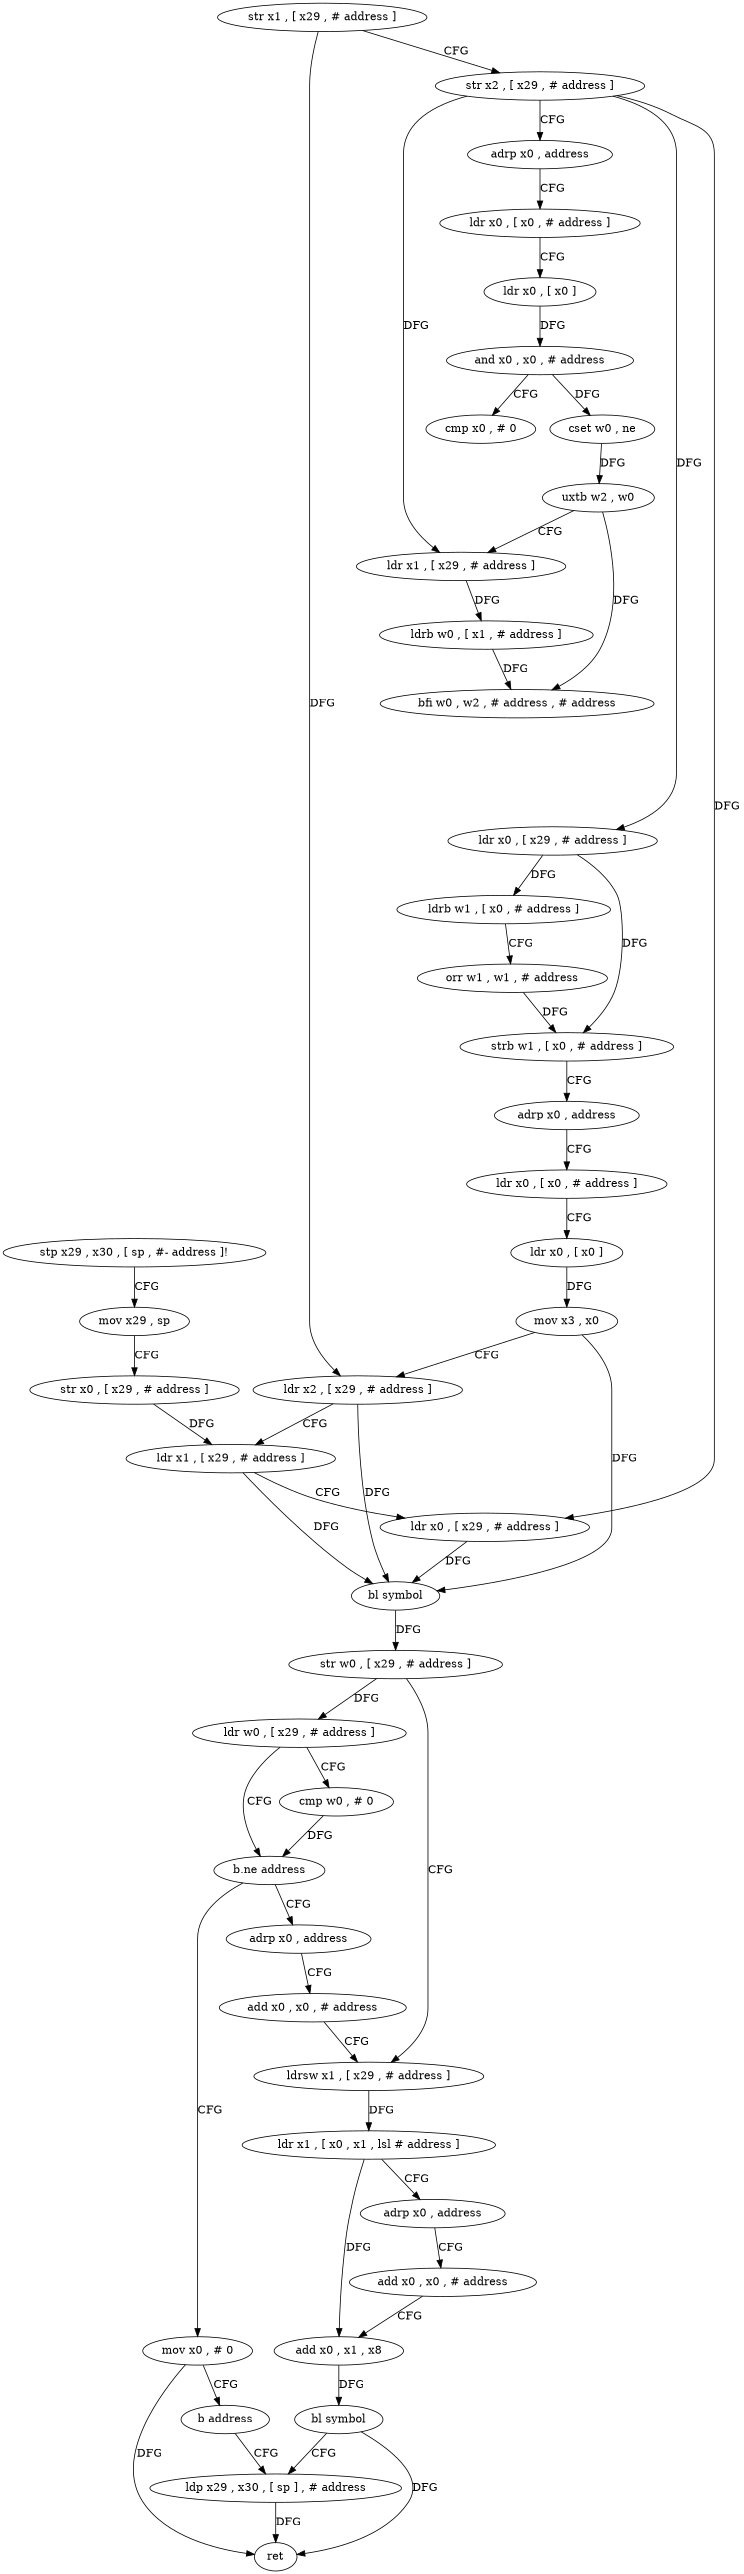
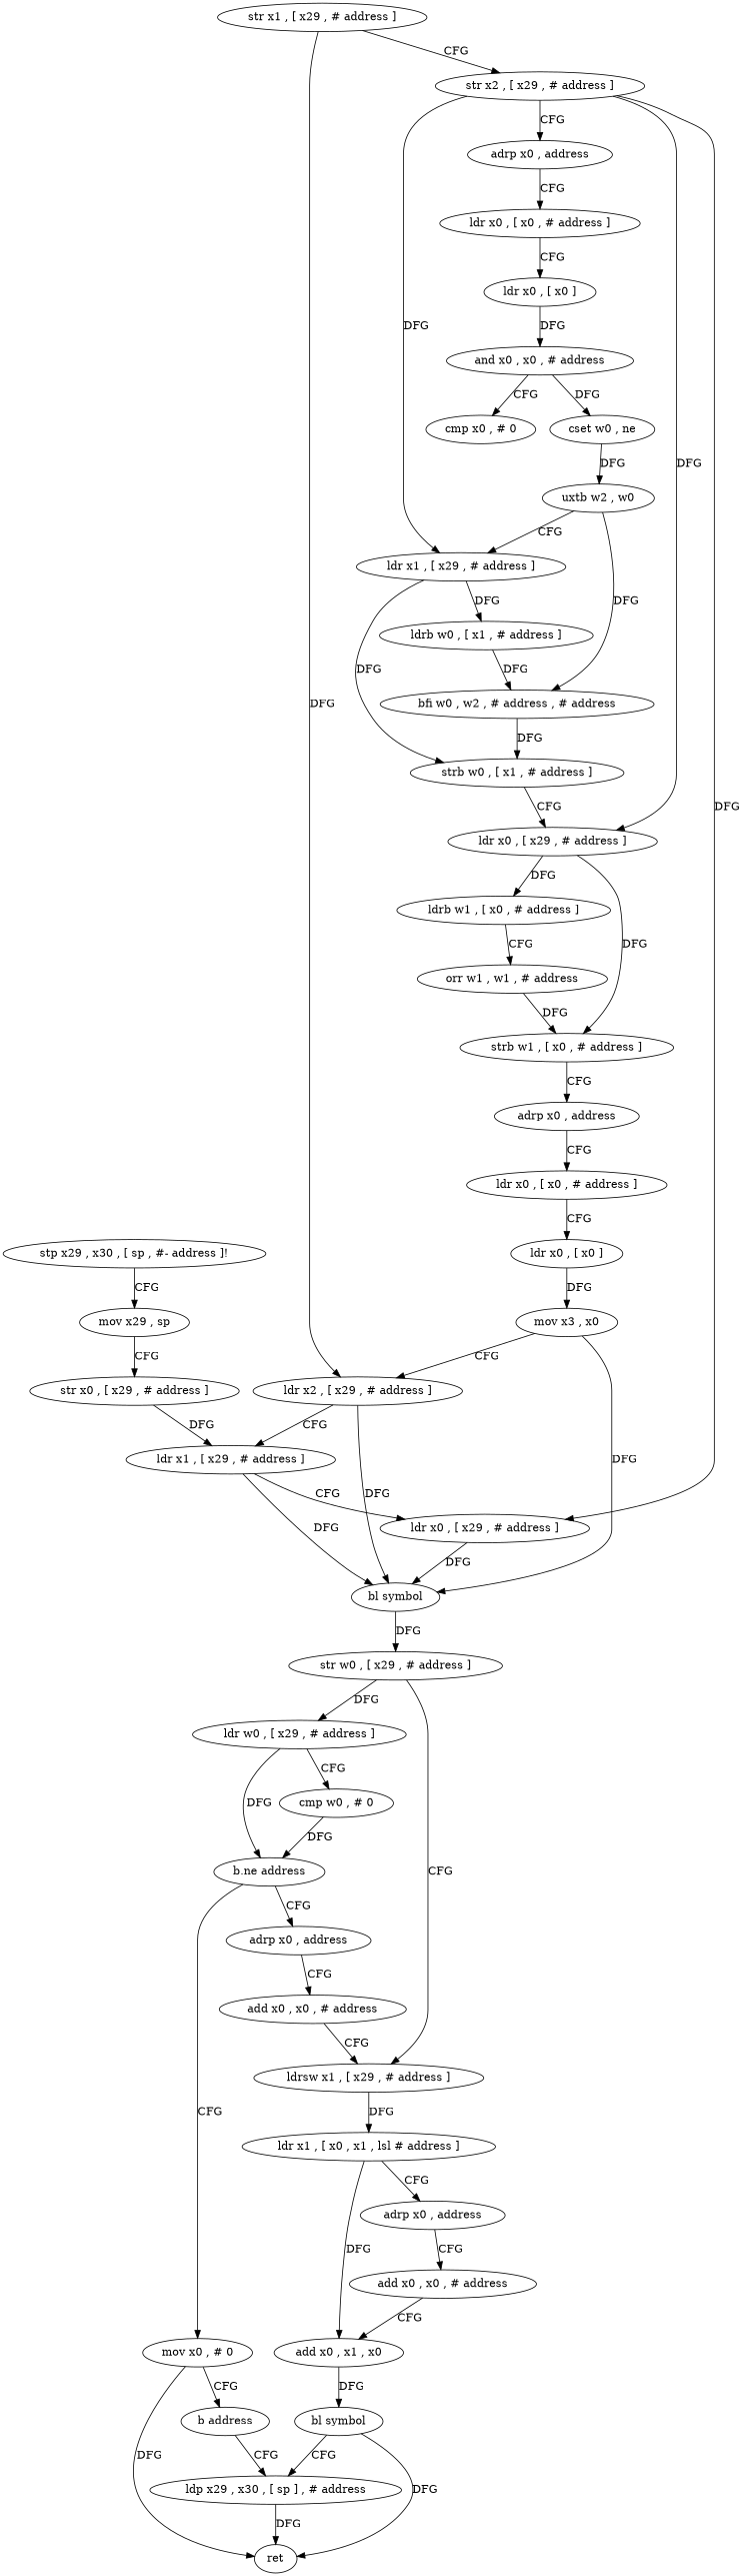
  digraph {
    n1 [label="stp x29 , x30 , [ sp , #- address ]!"]
    n2 [label="mov x29 , sp"]
    n3 [label="str x0 , [ x29 , # address ]"]
    n4 [label="ldr x1 , [ x29 , # address ]"]
    n5 [label="str x1 , [ x29 , # address ]"]
    n6 [label="str x2 , [ x29 , # address ]"]
    n7 [label="ldr x2 , [ x29 , # address ]"]
    n8 [label="ldr x0 , [ x29 , # address ]"]
    n9 [label="bl symbol"]
    n10 [label="adrp x0 , address"]
    n11 [label="ldr x1 , [ x29 , # address ]"]
    n12 [label="ldr x0 , [ x29 , # address ]"]
    n13 [label="ldr x0 , [ x0 , # address ]"]
    n14 [label="ldrb w0 , [ x1 , # address ]"]
+   n15 [label="strb w0 , [ x1 , # address ]"]
    n16 [label="ldrb w1 , [ x0 , # address ]"]
    n17 [label="strb w1 , [ x0 , # address ]"]
    n18 [label="ldr x0 , [ x0 ]"]
    n19 [label="and x0 , x0 , # address"]
    n20 [label="cmp x0 , # 0"]
    n21 [label="cset w0 , ne"]
    n22 [label="uxtb w2 , w0"]
    n23 [label="bfi w0 , w2 , # address , # address"]
    n24 [label="orr w1 , w1 , # address"]
    n25 [label="adrp x0 , address"]
    n26 [label="ldr x0 , [ x0 , # address ]"]
    n27 [label="ldr x0 , [ x0 ]"]
    n28 [label="mov x3 , x0"]
    n29 [label="str w0 , [ x29 , # address ]"]
    n30 [label="ldr w0 , [ x29 , # address ]"]
    n31 [label="ldrsw x1 , [ x29 , # address ]"]
    n32 [label="cmp w0 , # 0"]
    n33 [label="b.ne address"]
    n34 [label="ldr x1 , [ x0 , x1 , lsl # address ]"]
    n35 [label="adrp x0 , address"]
    n36 [label="mov x0 , # 0"]
    n37 [label="add x0 , x0 , # address"]
    n38 [label="b address"]
    n39 [label=ret]
    n40 [label="ldp x29 , x30 , [ sp ] , # address"]
    n41 [label="adrp x0 , address"]
-   n42 [label="add x0 , x1 , x8"]
+   n42 [label="add x0 , x1 , x0"]
    n43 [label="add x0 , x0 , # address"]
    n44 [label="bl symbol"]
    n1 -> n2 [label=CFG]
    n2 -> n3 [label=CFG]
    n3 -> n4 [label=DFG]
    n4 -> n8 [label=CFG]
    n4 -> n9 [label=DFG]
    n5 -> n6 [label=CFG]
    n5 -> n7 [label=DFG]
    n6 -> n8 [label=DFG]
    n6 -> n10 [label=CFG]
    n6 -> n11 [label=DFG]
    n6 -> n12 [label=DFG]
    n7 -> n4 [label=CFG]
    n7 -> n9 [label=DFG]
    n8 -> n9 [label=DFG]
    n9 -> n29 [label=DFG]
    n10 -> n13 [label=CFG]
    n11 -> n14 [label=DFG]
+   n11 -> n15 [label=DFG]
    n12 -> n16 [label=DFG]
    n12 -> n17 [label=DFG]
    n13 -> n18 [label=CFG]
    n14 -> n23 [label=DFG]
+   n15 -> n12 [label=CFG]
    n16 -> n24 [label=CFG]
    n17 -> n25 [label=CFG]
    n18 -> n19 [label=DFG]
    n19 -> n20 [label=CFG]
    n19 -> n21 [label=DFG]
    n21 -> n22 [label=DFG]
    n22 -> n11 [label=CFG]
    n22 -> n23 [label=DFG]
+   n23 -> n15 [label=DFG]
    n24 -> n17 [label=DFG]
    n25 -> n26 [label=CFG]
    n26 -> n27 [label=CFG]
    n27 -> n28 [label=DFG]
    n28 -> n7 [label=CFG]
    n28 -> n9 [label=DFG]
    n29 -> n30 [label=DFG]
    n29 -> n31 [label=CFG]
    n30 -> n32 [label=CFG]
-   n30 -> n33 [label=CFG]
+   n30 -> n33 [label=DFG]
    n31 -> n34 [label=DFG]
    n32 -> n33 [label=DFG]
    n33 -> n35 [label=CFG]
    n33 -> n36 [label=CFG]
    n34 -> n41 [label=CFG]
    n34 -> n42 [label=DFG]
    n35 -> n37 [label=CFG]
    n36 -> n38 [label=CFG]
    n36 -> n39 [label=DFG]
    n37 -> n31 [label=CFG]
    n38 -> n40 [label=CFG]
    n40 -> n39 [label=DFG]
    n41 -> n43 [label=CFG]
    n42 -> n44 [label=DFG]
    n43 -> n42 [label=CFG]
    n44 -> n39 [label=DFG]
    n44 -> n40 [label=CFG]
  }
